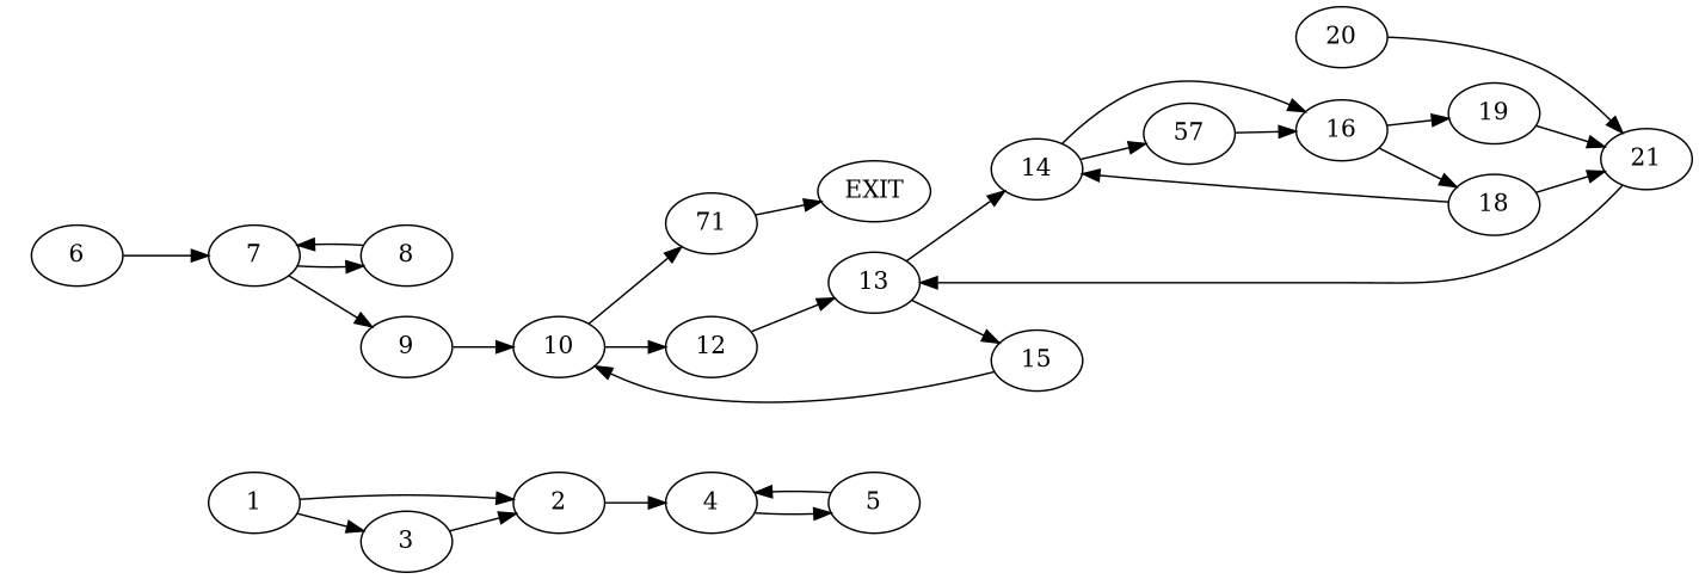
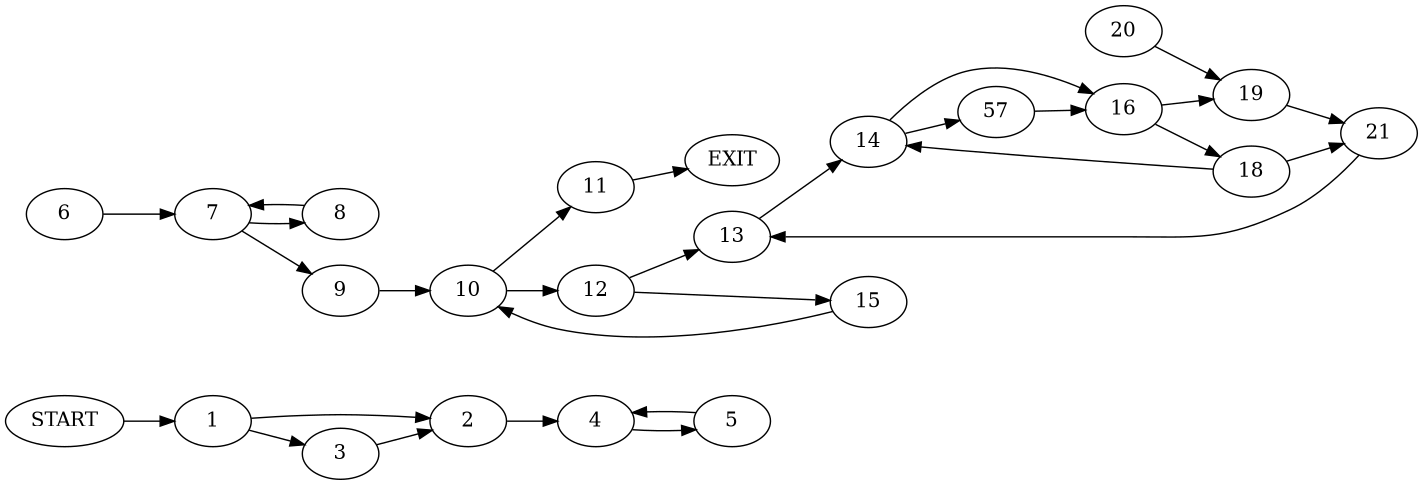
  digraph {
    rankdir=LR
+   n1 [label=START]
    1
    2
    3
    n5 [label=EXIT]
    4
    5
    6
    7
    8
    9
    10
-   11 [label=71]
+   11
    12
    13
    14
    15
    16
    n19 [label=57]
    18
    19
    21
    20
+   n1 -> 1
    1 -> 2
    1 -> 3
    2 -> 4
    3 -> 2
    4 -> 5
    5 -> 4
    6 -> 7
    7 -> 8
    7 -> 9
    8 -> 7
    9 -> 10
    10 -> 11
    10 -> 12
    11 -> n5
    12 -> 13
    13 -> 14
-   13 -> 15
+   12 -> 15
    14 -> 16
    14 -> n19
    15 -> 10
    16 -> 18
    16 -> 19
    n19 -> 16
    18 -> 14
    18 -> 21
    19 -> 21
    21 -> 13
-   20 -> 21
+   20 -> 19
  }
